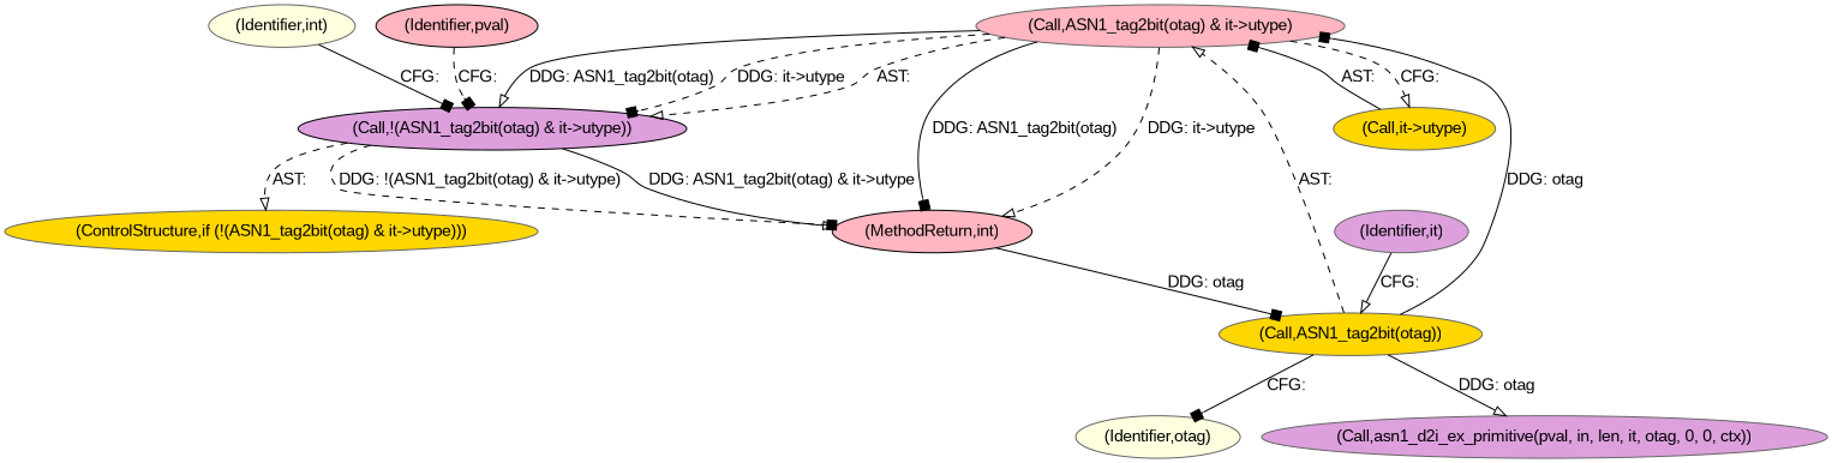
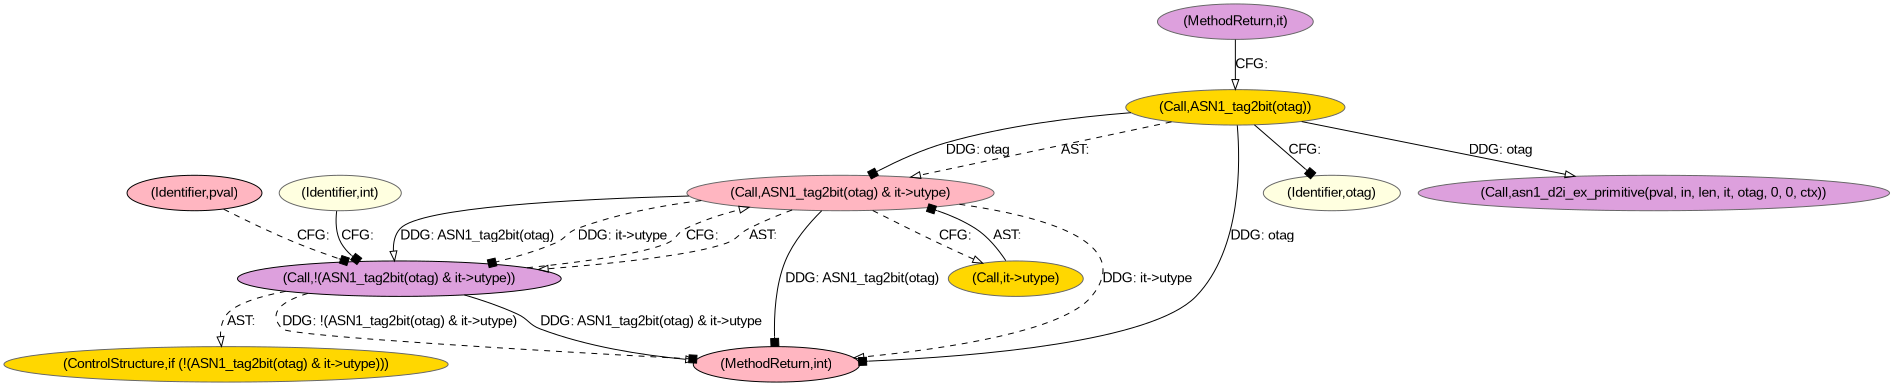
  digraph {
    fontname="Liberation Sans"
    node [color=gray40 fillcolor=lightpink fontname="Liberation Sans" style=filled]
    edge [arrowhead=onormal fontname="Liberation Sans" style=solid]
    n1 [label="(Call,ASN1_tag2bit(otag) & it->utype)"]
    n2 [color=black fillcolor=plum label="(Call,!(ASN1_tag2bit(otag) & it->utype))"]
    n3 [color=black label="(MethodReturn,int)"]
    n4 [fillcolor=gold label="(Call,it->utype)"]
    n5 [fillcolor=gold label="(ControlStructure,if (!(ASN1_tag2bit(otag) & it->utype)))"]
    n6 [fillcolor=gold label="(Call,ASN1_tag2bit(otag))"]
    n7 [fillcolor=lightyellow label="(Identifier,otag)"]
    n8 [fillcolor=plum label="(Call,asn1_d2i_ex_primitive(pval, in, len, it, otag, 0, 0, ctx))"]
    n9 [color=black label="(Identifier,pval)"]
    n10 [fillcolor=lightyellow label="(Identifier,int)"]
-   n11 [fillcolor=plum label="(Identifier,it)"]
+   n11 [fillcolor=plum label="(MethodReturn,it)"]
    n1 -> n2 [label="AST: " style=dashed]
    n1 -> n2 [label="DDG: ASN1_tag2bit(otag)"]
    n1 -> n2 [arrowhead=box label="DDG: it->utype" style=dashed]
    n1 -> n3 [label="DDG: it->utype" style=dashed]
    n1 -> n3 [arrowhead=box label="DDG: ASN1_tag2bit(otag)"]
    n1 -> n4 [label="CFG: " style=dashed]
+   n2 -> n1 [label="CFG: " style=dashed]
    n2 -> n3 [arrowhead=box label="DDG: !(ASN1_tag2bit(otag) & it->utype)" style=dashed]
    n2 -> n3 [label="DDG: ASN1_tag2bit(otag) & it->utype"]
    n2 -> n5 [label="AST: " style=dashed]
    n4 -> n1 [arrowhead=box label="AST: "]
    n6 -> n1 [label="AST: " style=dashed]
    n6 -> n1 [arrowhead=box label="DDG: otag"]
-   n3 -> n6 [arrowhead=box label="DDG: otag"]
+   n6 -> n3 [arrowhead=box label="DDG: otag"]
    n6 -> n7 [arrowhead=box label="CFG: "]
    n6 -> n8 [label="DDG: otag"]
    n9 -> n2 [arrowhead=box label="CFG: " style=dashed]
    n10 -> n2 [arrowhead=box label="CFG: "]
    n11 -> n6 [label="CFG: "]
  }
